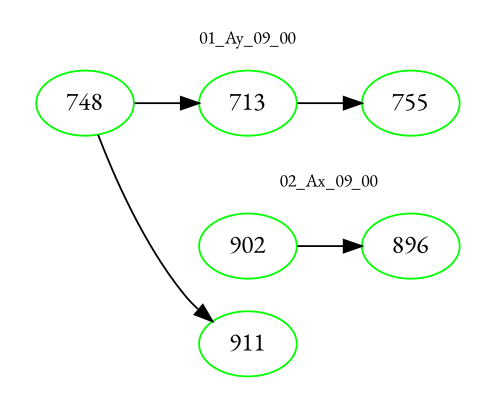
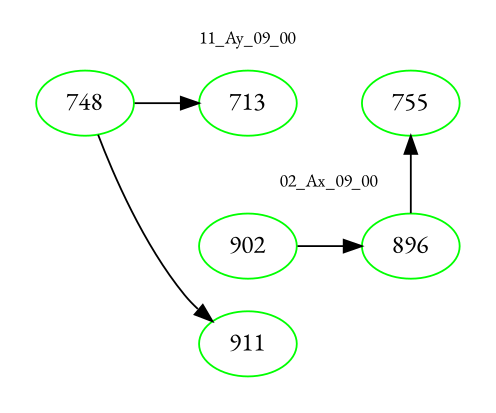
  digraph {
    fontname="EB Garamond"
    rankdir=LR
    node [color=green fontname="EB Garamond"]
    edge [color=black fontname="EB Garamond"]
    n1 [label=748]
    n2 [label=713]
    n3 [label=755]
    n4 [label=902]
    n5 [label=896]
    n6 [label=911]
    subgraph cluster_1 {
      color=white
      fontsize=10
-     label="01_Ay_09_00"
+     label="11_Ay_09_00"
      n1
      n2
      n3
    }
    subgraph cluster_2 {
      color=white
      fontsize=10
      label="02_Ax_09_00"
      n4
      n5
      n6
    }
    n1 -> n2
    n1 -> n6
-   n2 -> n3
+   n5 -> n3
    n4 -> n5
  }
